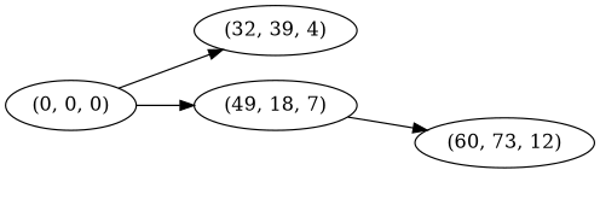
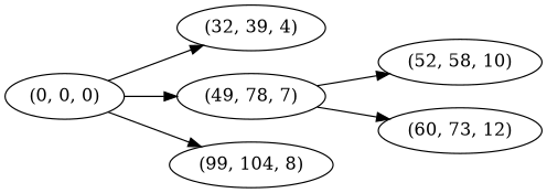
  digraph {
    rankdir=LR
    "(0, 0, 0)"
    "(32, 39, 4)"
-   "(49, 78, 7)" [label="(49, 18, 7)"]
+   "(49, 78, 7)"
+   "(99, 104, 8)"
+   "(52, 58, 10)"
    n6 [label="(60, 73, 12)"]
    "(0, 0, 0)" -> "(32, 39, 4)"
    "(0, 0, 0)" -> "(49, 78, 7)"
+   "(0, 0, 0)" -> "(99, 104, 8)"
+   "(49, 78, 7)" -> "(52, 58, 10)"
    "(49, 78, 7)" -> n6
  }
